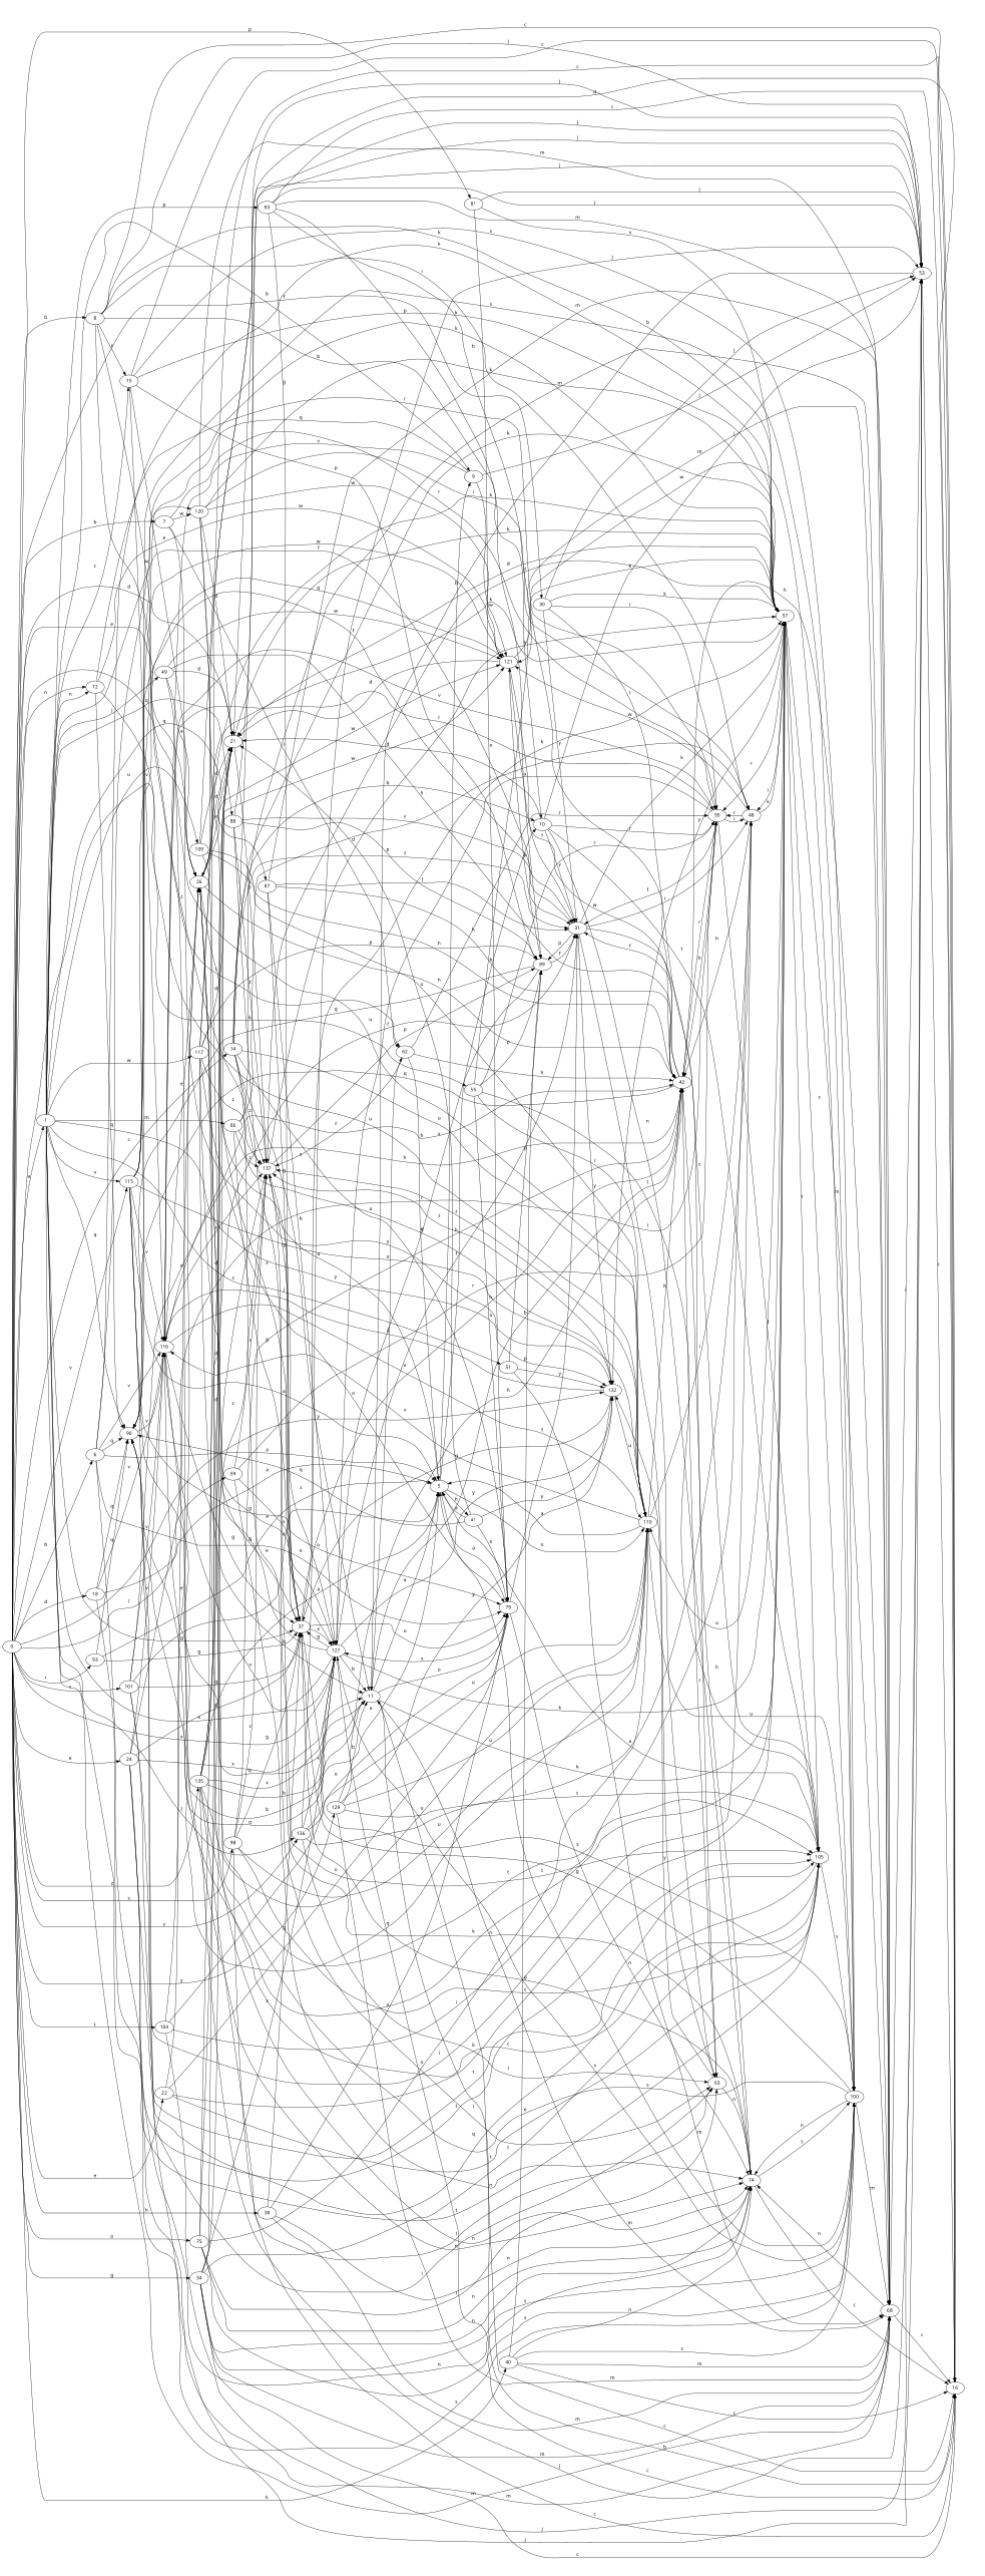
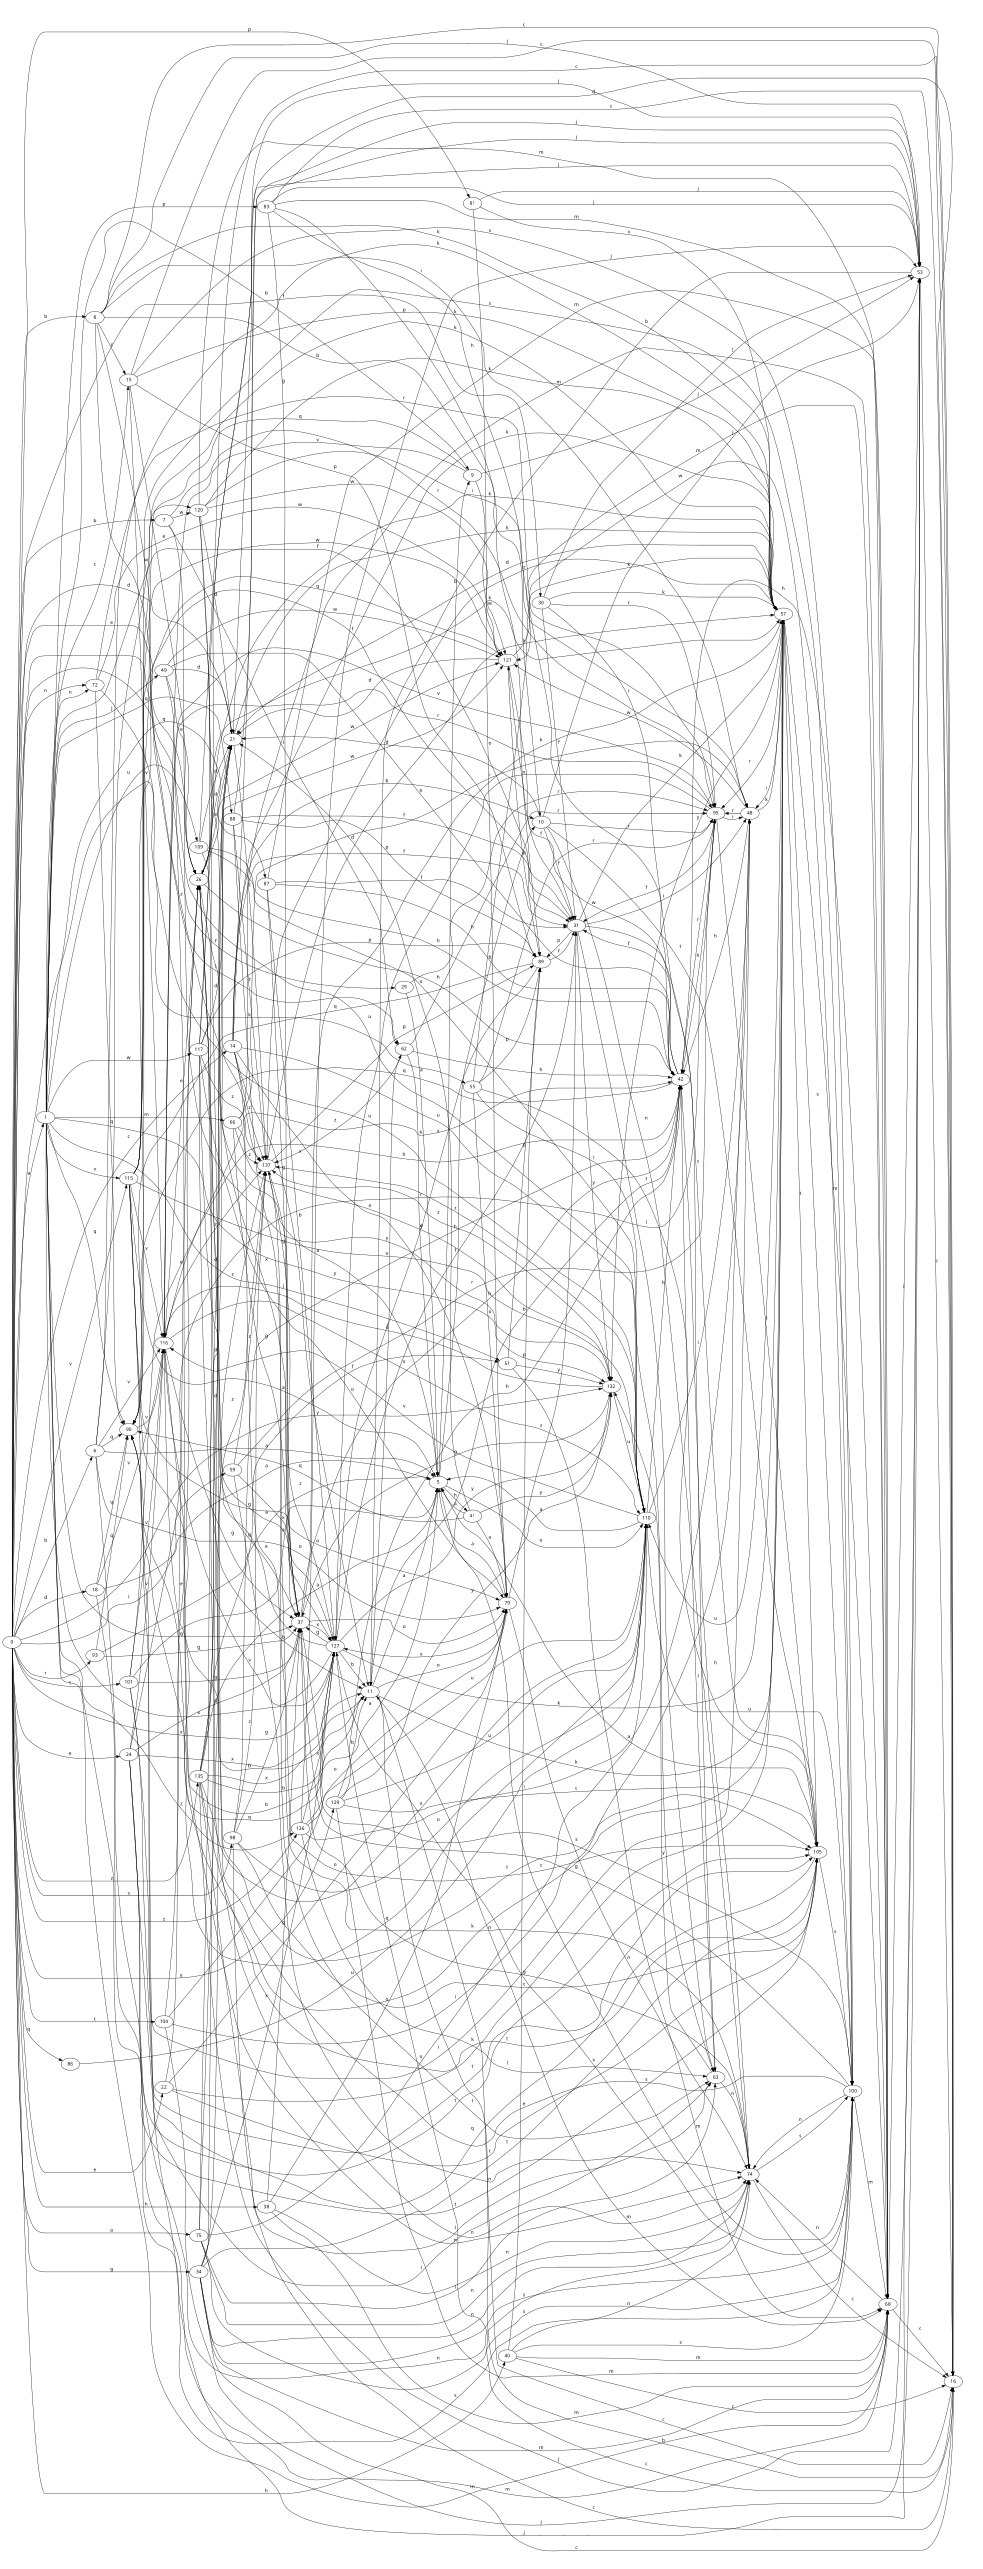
  strict digraph {
    fontname="Noto Sans"
    rankdir=LR
    node [fontname="Noto Sans"]
    edge [fontname="Noto Sans"]
    0
    1
    6
    7
    8
    14
    18
    21
    22
    24
    26
+   29
    30
    34
    38
    40
    55
    59
    62
    72
    75
    81
+   86
    93
    98
    101
    104
    115
    127
    129
    132
    135
    136
    9
    15
    31
    37
    49
    51
    66
    68
    83
    87
    88
    90
    100
    109
    117
    5
    57
    79
    105
    116
    120
    95
    10
    110
    16
    48
    53
    137
    11
    63
    74
    121
    42
    n67 [label=89]
    41
    0 -> 1 [label=a]
    0 -> 6 [label=b]
    0 -> 7 [label=b]
    0 -> 8 [label=b]
    0 -> 14 [label=c]
    0 -> 18 [label=d]
    0 -> 21 [label=d]
    0 -> 22 [label=e]
    0 -> 24 [label=e]
    0 -> 26 [label=e]
+   0 -> 29 [label=f]
    0 -> 30 [label=f]
    0 -> 34 [label=g]
    0 -> 38 [label=h]
    0 -> 40 [label=h]
    0 -> 55 [label=k]
    0 -> 59 [label=l]
    0 -> 62 [label=l]
    0 -> 72 [label=n]
    0 -> 75 [label=o]
    0 -> 81 [label=p]
+   0 -> 86 [label=q]
    0 -> 93 [label=r]
    0 -> 98 [label=s]
    0 -> 101 [label=t]
    0 -> 104 [label=t]
    0 -> 115 [label=v]
    0 -> 127 [label=x]
    0 -> 129 [label=y]
    0 -> 132 [label=y]
    0 -> 135 [label=z]
    0 -> 136 [label=z]
    1 -> 72 [label=n]
    1 -> 115 [label=v]
    1 -> 127 [label=x]
    1 -> 132 [label=y]
    1 -> 136 [label=z]
    1 -> 9 [label=b]
    1 -> 15 [label=c]
    1 -> 31 [label=f]
    1 -> 37 [label=g]
    1 -> 49 [label=j]
    1 -> 51 [label=j]
    1 -> 66 [label=m]
    1 -> 68 [label=m]
    1 -> 83 [label=p]
    1 -> 87 [label=q]
    1 -> 88 [label=q]
    1 -> 90 [label=q]
    1 -> 100 [label=s]
    1 -> 109 [label=u]
    1 -> 117 [label=w]
    6 -> 90 [label=q]
    6 -> 5 [label=a]
    6 -> 57 [label=k]
    6 -> 79 [label=o]
    6 -> 105 [label=t]
    6 -> 116 [label=v]
    6 -> 120 [label=w]
    7 -> 62 [label=l]
    7 -> 132 [label=y]
    7 -> 120 [label=w]
    7 -> 95 [label=r]
    8 -> 15 [label=c]
    8 -> 57 [label=k]
    8 -> 10 [label=b]
    8 -> 110 [label=u]
    8 -> 16 [label=c]
    8 -> 48 [label=i]
    8 -> 53 [label=j]
    8 -> 137 [label=z]
    14 -> 31 [label=f]
    14 -> 57 [label=k]
    14 -> 79 [label=o]
    14 -> 10 [label=b]
    14 -> 110 [label=u]
    14 -> 53 [label=j]
    14 -> 137 [label=z]
    14 -> 11 [label=b]
    14 -> 63 [label=l]
    18 -> 90 [label=q]
    18 -> 5 [label=a]
    18 -> 105 [label=t]
    18 -> 116 [label=v]
    21 -> 26 [label=e]
    21 -> 57 [label=k]
    21 -> 137 [label=z]
    22 -> 26 [label=e]
    22 -> 57 [label=k]
    22 -> 79 [label=o]
    22 -> 105 [label=t]
    24 -> 127 [label=x]
    24 -> 37 [label=g]
    24 -> 68 [label=m]
    24 -> 116 [label=v]
    24 -> 95 [label=r]
    24 -> 63 [label=l]
    24 -> 74 [label=n]
    26 -> 21 [label=d]
    26 -> 5 [label=a]
    26 -> 57 [label=k]
    26 -> 53 [label=j]
    26 -> 74 [label=n]
    26 -> 121 [label=w]
    26 -> 42 [label=h]
+   29 -> 5 [label=a]
+   29 -> 95 [label=r]
    30 -> 31 [label=f]
    30 -> 57 [label=k]
    30 -> 95 [label=r]
    30 -> 53 [label=j]
    30 -> 63 [label=l]
    34 -> 21 [label=d]
    34 -> 127 [label=x]
    34 -> 68 [label=m]
    34 -> 100 [label=s]
    34 -> 105 [label=t]
    34 -> 16 [label=c]
    34 -> 137 [label=z]
    34 -> 74 [label=n]
    38 -> 37 [label=g]
    38 -> 68 [label=m]
    38 -> 79 [label=o]
    38 -> 74 [label=n]
    40 -> 68 [label=m]
    40 -> 100 [label=s]
    40 -> 16 [label=c]
    40 -> 74 [label=n]
    40 -> n67 [label=p]
    55 -> 57 [label=k]
    55 -> 79 [label=o]
    55 -> 105 [label=t]
    55 -> 95 [label=r]
    55 -> 63 [label=l]
    55 -> n67 [label=p]
    59 -> 127 [label=x]
    59 -> 95 [label=r]
    59 -> 137 [label=z]
    59 -> 74 [label=n]
    62 -> 5 [label=a]
    62 -> 95 [label=r]
    62 -> 137 [label=z]
    62 -> 42 [label=h]
    72 -> 90 [label=q]
    72 -> 95 [label=r]
    72 -> 110 [label=u]
    72 -> 121 [label=w]
    75 -> 21 [label=d]
    75 -> 100 [label=s]
    75 -> 110 [label=u]
    75 -> 137 [label=z]
    75 -> 63 [label=l]
    75 -> 74 [label=n]
    81 -> 57 [label=v]
    81 -> 79 [label=o]
    81 -> 53 [label=j]
+   86 -> 110 [label=u]
    93 -> 37 [label=g]
    93 -> 90 [label=q]
    93 -> 5 [label=a]
    98 -> 37 [label=g]
    98 -> 105 [label=t]
    98 -> 110 [label=u]
    98 -> 16 [label=c]
    98 -> 137 [label=z]
    98 -> 42 [label=h]
    101 -> 37 [label=g]
    101 -> 5 [label=a]
    101 -> 116 [label=v]
    101 -> 48 [label=i]
    101 -> 53 [label=j]
    101 -> 42 [label=h]
    104 -> 26 [label=e]
    104 -> 79 [label=o]
    104 -> 48 [label=i]
    104 -> 53 [label=j]
    115 -> 31 [label=f]
    115 -> 100 [label=s]
    115 -> 5 [label=a]
    115 -> 57 [label=k]
    115 -> 79 [label=o]
    115 -> 105 [label=t]
    115 -> 116 [label=v]
    115 -> 110 [label=u]
    115 -> 11 [label=b]
    115 -> 121 [label=w]
    127 -> 26 [label=e]
    127 -> 132 [label=y]
    127 -> 31 [label=f]
    127 -> 37 [label=g]
    127 -> 57 [label=k]
    127 -> 116 [label=v]
    127 -> 16 [label=c]
    127 -> 137 [label=z]
    127 -> 11 [label=b]
    129 -> 132 [label=y]
    129 -> 68 [label=m]
    129 -> 105 [label=t]
    129 -> 110 [label=u]
    129 -> 11 [label=b]
    129 -> 42 [label=h]
    132 -> 37 [label=g]
    132 -> 116 [label=v]
    132 -> 110 [label=u]
    132 -> 137 [label=z]
    135 -> 21 [label=d]
    135 -> 127 [label=x]
-   135 -> 31 [label=f]
+   135 -> 51 [label=f]
    135 -> 5 [label=a]
    135 -> 105 [label=t]
    135 -> 110 [label=u]
    135 -> 53 [label=j]
    135 -> 11 [label=b]
    135 -> 63 [label=l]
    135 -> 121 [label=w]
    136 -> 127 [label=x]
    136 -> 5 [label=a]
    136 -> 110 [label=u]
    136 -> 48 [label=i]
    136 -> 53 [label=j]
    136 -> 63 [label=l]
    9 -> 90 [label=q]
    9 -> 116 [label=v]
    9 -> 53 [label=j]
    9 -> 121 [label=w]
    15 -> 26 [label=e]
    15 -> 100 [label=s]
    15 -> 57 [label=k]
    15 -> 116 [label=v]
    15 -> 16 [label=c]
    15 -> n67 [label=p]
    31 -> 132 [label=y]
    31 -> 57 [label=k]
    31 -> 105 [label=t]
    31 -> 48 [label=i]
    31 -> 63 [label=l]
    31 -> n67 [label=p]
    37 -> 127 [label=x]
    37 -> 100 [label=s]
    37 -> 57 [label=k]
    37 -> 79 [label=o]
    37 -> 42 [label=h]
    49 -> 21 [label=d]
    49 -> 26 [label=e]
    49 -> 74 [label=n]
    49 -> 121 [label=w]
    49 -> 42 [label=h]
    51 -> 132 [label=y]
    51 -> 68 [label=m]
    51 -> n67 [label=p]
    66 -> 132 [label=y]
    66 -> 37 [label=g]
    66 -> 68 [label=m]
    66 -> 48 [label=i]
    66 -> 137 [label=z]
    68 -> 16 [label=c]
    68 -> 53 [label=j]
    68 -> 74 [label=n]
    68 -> 42 [label=h]
    83 -> 37 [label=g]
    83 -> 68 [label=m]
    83 -> 16 [label=c]
    83 -> 53 [label=j]
    83 -> 42 [label=h]
    83 -> n67 [label=p]
    87 -> 127 [label=x]
    87 -> 31 [label=f]
    87 -> 37 [label=g]
    87 -> 68 [label=m]
    87 -> 42 [label=h]
    88 -> 31 [label=f]
    88 -> 53 [label=j]
    88 -> 137 [label=z]
    88 -> 74 [label=n]
    88 -> n67 [label=p]
    90 -> 116 [label=v]
    100 -> 26 [label=e]
    100 -> 127 [label=x]
    100 -> 37 [label=g]
    100 -> 68 [label=m]
    100 -> 110 [label=u]
    100 -> 74 [label=n]
    100 -> 121 [label=w]
    109 -> 21 [label=d]
    109 -> 37 [label=g]
    109 -> 110 [label=u]
    109 -> 16 [label=c]
    109 -> 42 [label=h]
    117 -> 21 [label=d]
    117 -> 37 [label=g]
    117 -> 57 [label=k]
    117 -> 79 [label=o]
    117 -> 53 [label=j]
    117 -> 137 [label=z]
    117 -> 11 [label=b]
    117 -> n67 [label=p]
    5 -> 9 [label=b]
    5 -> 100 [label=s]
    5 -> 10 [label=b]
    5 -> 110 [label=u]
    5 -> 41 [label=h]
    57 -> 21 [label=d]
    57 -> 132 [label=y]
    57 -> 68 [label=m]
    57 -> 100 [label=s]
    57 -> 105 [label=t]
    57 -> 95 [label=r]
    57 -> 110 [label=u]
    57 -> 48 [label=i]
    57 -> 137 [label=z]
    79 -> 127 [label=x]
    79 -> 31 [label=f]
    79 -> 5 [label=a]
    79 -> 74 [label=n]
    105 -> 90 [label=q]
    105 -> 100 [label=s]
    105 -> 5 [label=a]
    116 -> 26 [label=e]
    116 -> 37 [label=g]
    116 -> 57 [label=k]
    116 -> 95 [label=r]
    116 -> 110 [label=u]
    116 -> 137 [label=z]
    116 -> 11 [label=b]
    116 -> 42 [label=h]
    120 -> 21 [label=d]
    120 -> 127 [label=x]
    120 -> 68 [label=m]
    120 -> 57 [label=k]
    120 -> 105 [label=t]
    120 -> 48 [label=i]
    120 -> 121 [label=w]
    95 -> 127 [label=x]
    95 -> 31 [label=f]
    95 -> 105 [label=t]
    95 -> 116 [label=v]
    95 -> 48 [label=i]
    95 -> 42 [label=h]
    10 -> 21 [label=d]
    10 -> 31 [label=f]
    10 -> 105 [label=t]
    10 -> 95 [label=r]
    10 -> 53 [label=j]
    10 -> 74 [label=n]
    110 -> 90 [label=q]
    110 -> 5 [label=a]
    110 -> 116 [label=v]
    110 -> 48 [label=i]
    110 -> 137 [label=z]
    110 -> 42 [label=h]
    16 -> 21 [label=d]
    16 -> 11 [label=b]
    48 -> 57 [label=k]
    48 -> 95 [label=r]
    48 -> 121 [label=w]
    48 -> 42 [label=h]
    53 -> 16 [label=c]
    53 -> 11 [label=b]
    137 -> 37 [label=g]
    137 -> 57 [label=k]
    137 -> 105 [label=t]
    137 -> n67 [label=p]
    11 -> 62 [label=l]
    11 -> 68 [label=m]
    11 -> 90 [label=q]
    11 -> 5 [label=a]
    11 -> 57 [label=k]
    11 -> 79 [label=o]
    11 -> 16 [label=c]
    63 -> 132 [label=y]
    63 -> 74 [label=n]
    74 -> 37 [label=g]
    74 -> 100 [label=s]
    74 -> 16 [label=c]
    74 -> 42 [label=h]
    121 -> 21 [label=d]
    121 -> 31 [label=f]
    121 -> 68 [label=m]
    121 -> 90 [label=q]
    121 -> n67 [label=p]
    42 -> 31 [label=f]
    42 -> 90 [label=q]
    42 -> 95 [label=r]
    42 -> 11 [label=b]
    42 -> 63 [label=l]
    42 -> 121 [label=w]
    n67 -> 127 [label=x]
    n67 -> 31 [label=f]
    n67 -> 90 [label=q]
    41 -> 21 [label=d]
    41 -> 132 [label=y]
    41 -> 90 [label=q]
    41 -> 5 [label=a]
    41 -> 79 [label=o]
  }
